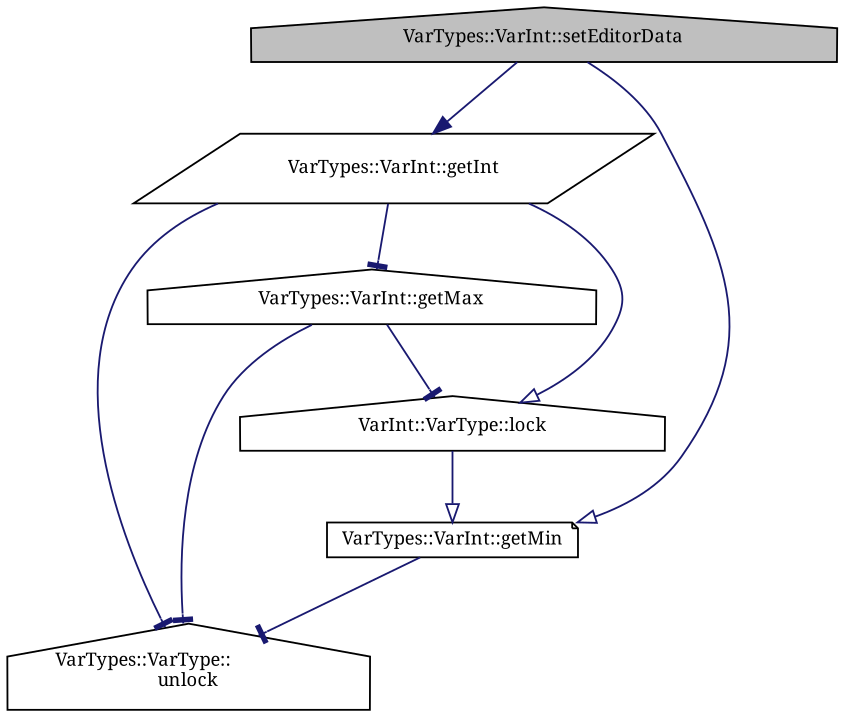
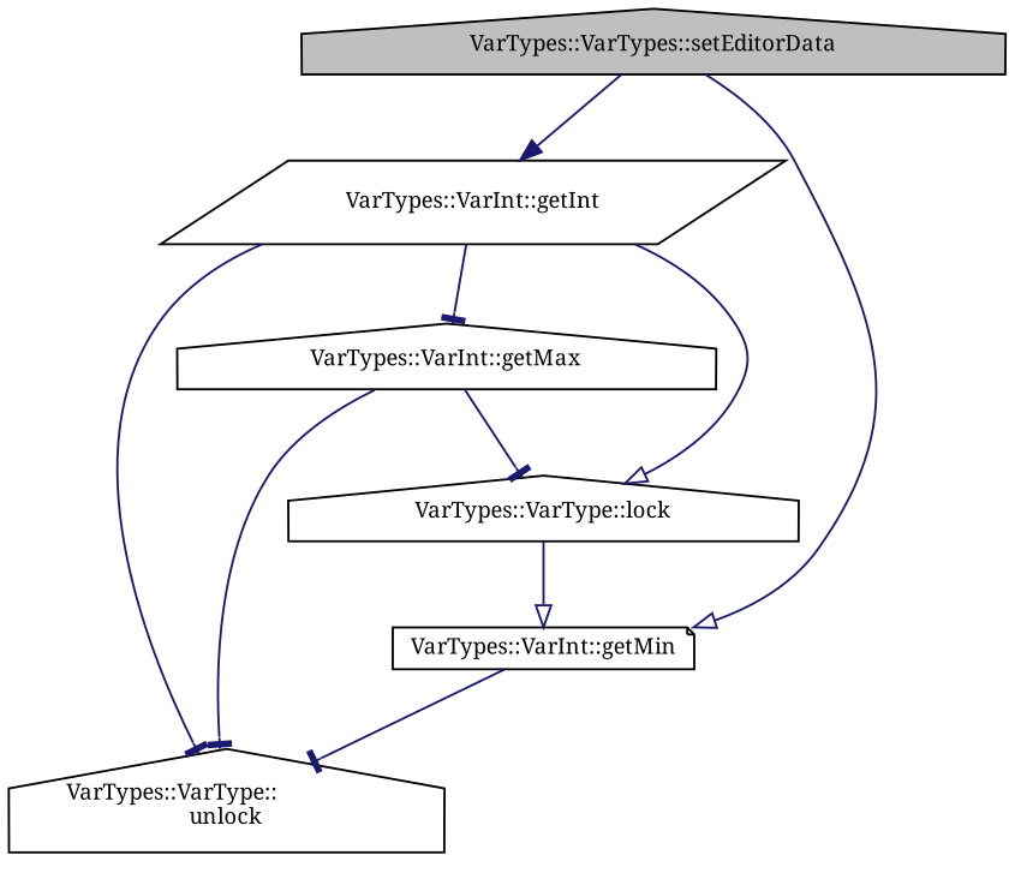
  digraph {
    fontname="Noto Serif"
    rankdir=TB
    node [color=black fillcolor=white fontname="Noto Serif" fontsize=10 shape=house style=filled]
    edge [arrowhead=tee color=midnightblue fontname="Noto Serif" fontsize=10 labelfontname=Helvetica labelfontsize=10 style=solid]
-   n1 [fillcolor=grey75 fontcolor=black height=0.2 label="VarTypes::VarInt::setEditorData" width=0.4]
+   n1 [fillcolor=grey75 fontcolor=black height=0.2 label="VarTypes::VarTypes::setEditorData" width=0.4]
    n2 [height=0.2 label="VarTypes::VarInt::getInt" shape=parallelogram width=0.4]
    n3 [height=0.2 label="VarTypes::VarInt::getMin" shape=note width=0.4]
    n4 [height=0.2 label="VarTypes::VarInt::getMax" width=0.4]
-   n5 [height=0.2 label="VarInt::VarType::lock" width=0.4]
+   n5 [height=0.2 label="VarTypes::VarType::lock" width=0.4]
    n6 [height=0.2 label="VarTypes::VarType::\lunlock" width=0.4]
    n1 -> n2 [arrowhead=normal]
    n1 -> n3 [arrowhead=onormal]
    n2 -> n4
    n2 -> n5 [arrowhead=onormal]
    n2 -> n6
    n3 -> n6
    n4 -> n5
    n4 -> n6
    n5 -> n3 [arrowhead=onormal]
  }
